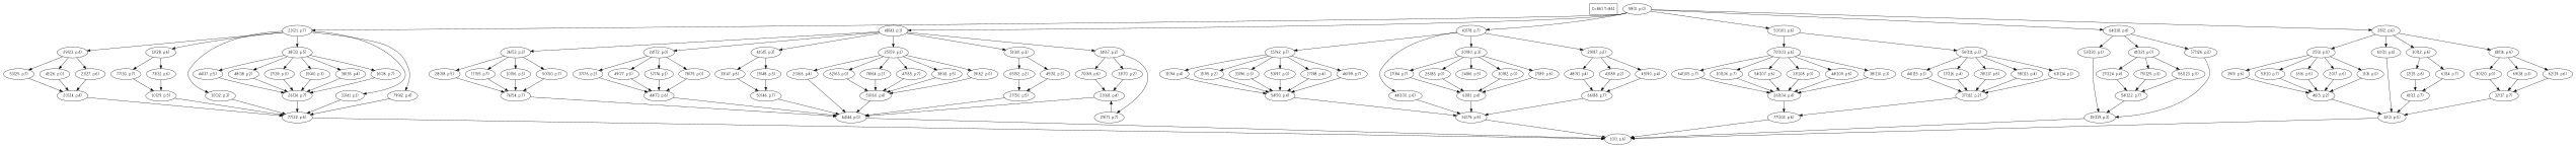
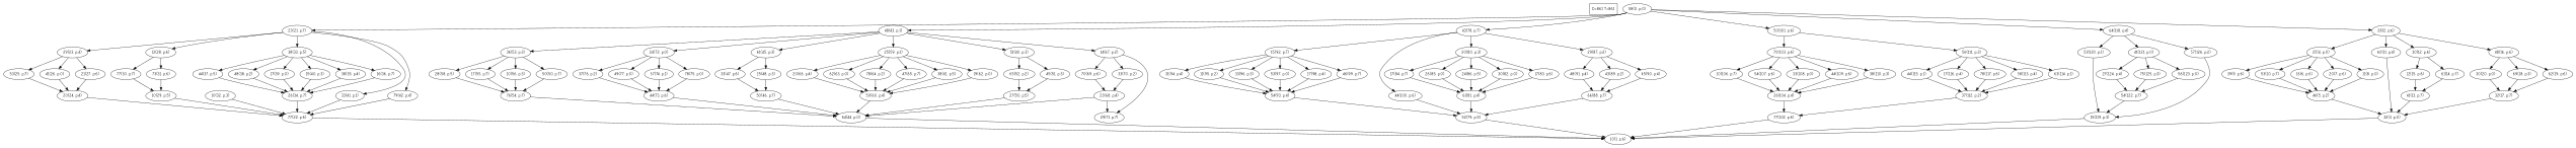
  digraph {
    fontname="Comic Neue"
    node [fontname="Comic Neue"]
    edge [fontname="Comic Neue"]
    n1 [label="D=861 T=861" shape=box]
    n2 [label="58(0, p:0)"]
    n3 [label="28(2, p:6)"]
    n4 [label="23(21, p:7)"]
    n5 [label="48(43, p:1)"]
    n6 [label="43(78, p:7)"]
    n7 [label="50(101, p:6)"]
    n8 [label="64(118, p:4)"]
    n9 [label="25(4, p:0)"]
    n10 [label="60(11, p:4)"]
    n11 [label="30(12, p:6)"]
    n12 [label="48(16, p:6)"]
    n13 [label="29(23, p:4)"]
    n14 [label="13(28, p:6)"]
    n15 [label="10(32, p:3)"]
    n16 [label="38(33, p:5)"]
    n17 [label="33(41, p:1)"]
    n18 [label="79(42, p:4)"]
    n19 [label="61(45, p:3)"]
    n20 [label="51(40, p:3)"]
    n21 [label="36(53, p:3)"]
    n22 [label="25(59, p:1)"]
    n23 [label="14(67, p:2)"]
    n24 [label="24(72, p:0)"]
    n25 [label="20(80, p:3)"]
    n26 [label="29(87, p:2)"]
    n27 [label="15(92, p:7)"]
    n28 [label="44(100, p:6)"]
    n29 [label="70(103, p:6)"]
    n30 [label="56(111, p:3)"]
    n31 [label="53(120, p:1)"]
    n32 [label="41(121, p:0)"]
    n33 [label="57(126, p:2)"]
    n34 [label="10(1, p:6)"]
    n35 [label="16(6, p:6)"]
    n36 [label="20(7, p:6)"]
    n37 [label="11(8, p:0)"]
    n38 [label="39(9, p:6)"]
    n39 [label="53(10, p:7)"]
    n40 [label="32(3, p:0)"]
    n41 [label="61(14, p:7)"]
    n42 [label="12(15, p:6)"]
    n43 [label="69(18, p:3)"]
    n44 [label="62(19, p:6)"]
    n45 [label="30(20, p:0)"]
    n46 [label="46(5, p:2)"]
    n47 [label="41(13, p:7)"]
    n48 [label="32(17, p:7)"]
    n49 [label="53(25, p:7)"]
    n50 [label="41(26, p:0)"]
    n51 [label="21(27, p:6)"]
    n52 [label="77(30, p:7)"]
    n53 [label="73(31, p:6)"]
    n54 [label="77(22, p:6)"]
    n55 [label="38(35, p:4)"]
    n56 [label="16(36, p:7)"]
    n57 [label="44(37, p:5)"]
    n58 [label="48(38, p:2)"]
    n59 [label="17(39, p:0)"]
    n60 [label="15(40, p:3)"]
    n61 [label="20(24, p:4)"]
    n62 [label="10(29, p:5)"]
    n63 [label="26(34, p:7)"]
    n64 [label="33(47, p:6)"]
    n65 [label="25(48, p:3)"]
    n66 [label="45(51, p:3)"]
    n67 [label="65(52, p:2)"]
    n68 [label="17(55, p:7)"]
    n69 [label="10(56, p:3)"]
    n70 [label="50(50, p:7)"]
    n71 [label="28(58, p:5)"]
    n72 [label="38(61, p:5)"]
    n73 [label="19(62, p:0)"]
    n74 [label="62(63, p:0)"]
    n75 [label="78(64, p:2)"]
    n76 [label="47(65, p:7)"]
    n77 [label="20(66, p:4)"]
    n78 [label="70(69, p:6)"]
    n79 [label="33(70, p:2)"]
    n80 [label="29(71, p:7)"]
    n81 [label="67(74, p:1)"]
    n82 [label="78(75, p:0)"]
    n83 [label="37(76, p:2)"]
    n84 [label="49(77, p:0)"]
    n85 [label="64(44, p:0)"]
    n86 [label="50(46, p:7)"]
    n87 [label="27(50, p:5)"]
    n88 [label="76(54, p:7)"]
    n89 [label="50(60, p:4)"]
    n90 [label="23(68, p:4)"]
    n91 [label="44(73, p:6)"]
    n92 [label="30(82, p:0)"]
-   n93 [label="17(89, p:6)"]
+   n93 [label="17(83, p:6)"]
    n94 [label="17(84, p:7)"]
    n95 [label="26(85, p:0)"]
    n96 [label="24(86, p:5)"]
    n97 [label="43(89, p:2)"]
    n98 [label="45(90, p:4)"]
    n99 [label="48(91, p:4)"]
    n100 [label="31(94, p:4)"]
    n101 [label="11(95, p:2)"]
    n102 [label="33(96, p:3)"]
    n103 [label="53(97, p:0)"]
    n104 [label="27(98, p:4)"]
    n105 [label="46(99, p:7)"]
    n106 [label="52(79, p:5)"]
    n107 [label="61(81, p:4)"]
    n108 [label="66(88, p:7)"]
    n109 [label="54(93, p:4)"]
-   n110 [label="64(105, p:7)"]
    n111 [label="10(106, p:7)"]
    n112 [label="54(107, p:6)"]
    n113 [label="33(108, p:0)"]
    n114 [label="44(109, p:6)"]
    n115 [label="38(110, p:3)"]
    n116 [label="58(113, p:4)"]
    n117 [label="63(114, p:1)"]
    n118 [label="44(115, p:1)"]
    n119 [label="17(116, p:4)"]
    n120 [label="78(117, p:6)"]
    n121 [label="77(102, p:6)"]
    n122 [label="26(104, p:4)"]
    n123 [label="37(112, p:2)"]
    n124 [label="15(119, p:3)"]
    n125 [label="56(123, p:0)"]
    n126 [label="27(124, p:4)"]
    n127 [label="75(125, p:3)"]
    n128 [label="54(122, p:7)"]
    n2 -> n3
    n2 -> n4
    n2 -> n5
    n2 -> n6
    n2 -> n7
    n2 -> n8
    n3 -> n9
    n3 -> n10
    n3 -> n11
    n3 -> n12
    n4 -> n13
    n4 -> n14
-   n4 -> n15
    n4 -> n16
    n4 -> n17
    n4 -> n18
    n5 -> n19
    n5 -> n20
    n5 -> n21
    n5 -> n22
    n5 -> n23
    n5 -> n24
    n6 -> n25
    n6 -> n26
    n6 -> n27
    n6 -> n28
    n7 -> n29
    n7 -> n30
    n8 -> n31
    n8 -> n32
    n8 -> n33
    n9 -> n35
    n9 -> n36
    n9 -> n37
    n9 -> n38
    n9 -> n39
    n10 -> n40
    n11 -> n41
    n11 -> n42
    n12 -> n43
    n12 -> n44
    n12 -> n45
    n13 -> n49
    n13 -> n50
    n13 -> n51
    n14 -> n52
    n14 -> n53
    n15 -> n54
    n16 -> n55
    n16 -> n56
    n16 -> n57
    n16 -> n58
    n16 -> n59
    n16 -> n60
    n17 -> n54
    n18 -> n54
    n19 -> n64
    n19 -> n65
    n20 -> n66
    n20 -> n67
    n21 -> n68
    n21 -> n69
    n21 -> n70
    n21 -> n71
    n22 -> n72
    n22 -> n73
    n22 -> n74
    n22 -> n75
    n22 -> n76
    n22 -> n77
    n23 -> n78
    n23 -> n79
    n23 -> n80
    n24 -> n81
    n24 -> n82
    n24 -> n83
    n24 -> n84
    n25 -> n92
    n25 -> n93
    n25 -> n94
    n25 -> n95
    n25 -> n96
    n26 -> n97
    n26 -> n98
    n26 -> n99
    n27 -> n100
    n27 -> n101
    n27 -> n102
    n27 -> n103
    n27 -> n104
    n27 -> n105
    n28 -> n106
-   n29 -> n110
    n29 -> n111
    n29 -> n112
    n29 -> n113
    n29 -> n114
    n29 -> n115
    n30 -> n116
    n30 -> n117
    n30 -> n118
    n30 -> n119
    n30 -> n120
    n31 -> n124
    n32 -> n125
    n32 -> n126
    n32 -> n127
    n33 -> n124
    n35 -> n46
    n36 -> n46
    n37 -> n46
    n38 -> n46
    n39 -> n46
    n40 -> n34
    n41 -> n47
    n42 -> n47
    n43 -> n48
    n44 -> n48
    n45 -> n48
    n46 -> n40
    n47 -> n40
    n48 -> n40
    n49 -> n61
    n50 -> n61
    n51 -> n61
    n52 -> n62
    n53 -> n62
    n54 -> n34
    n55 -> n63
    n56 -> n63
    n57 -> n63
    n58 -> n63
    n59 -> n63
    n60 -> n63
    n61 -> n54
    n62 -> n54
    n63 -> n54
    n64 -> n86
    n65 -> n86
    n66 -> n87
    n67 -> n87
    n68 -> n88
    n69 -> n88
    n70 -> n88
    n71 -> n88
    n72 -> n89
    n73 -> n89
    n74 -> n89
    n75 -> n89
    n76 -> n89
-   n77 -> n85
+   n77 -> n89
    n78 -> n90
    n79 -> n90
-   n80 -> n90
+   n90 -> n80
    n81 -> n91
    n82 -> n91
    n83 -> n91
    n84 -> n91
    n85 -> n34
    n86 -> n85
    n87 -> n85
    n88 -> n85
    n89 -> n85
    n90 -> n85
    n91 -> n85
    n92 -> n107
    n93 -> n107
    n94 -> n107
    n95 -> n107
+   n96 -> n107
    n97 -> n108
    n98 -> n108
    n99 -> n108
    n100 -> n109
    n101 -> n109
    n102 -> n109
    n103 -> n109
    n104 -> n109
    n105 -> n109
    n106 -> n34
    n107 -> n106
    n108 -> n106
    n109 -> n106
-   n110 -> n122
    n111 -> n122
    n112 -> n122
    n113 -> n122
    n114 -> n122
    n115 -> n122
    n116 -> n123
    n117 -> n123
    n118 -> n123
    n119 -> n123
    n120 -> n123
    n121 -> n34
    n122 -> n121
    n123 -> n121
    n124 -> n34
    n125 -> n128
    n126 -> n128
    n127 -> n128
    n128 -> n124
  }
